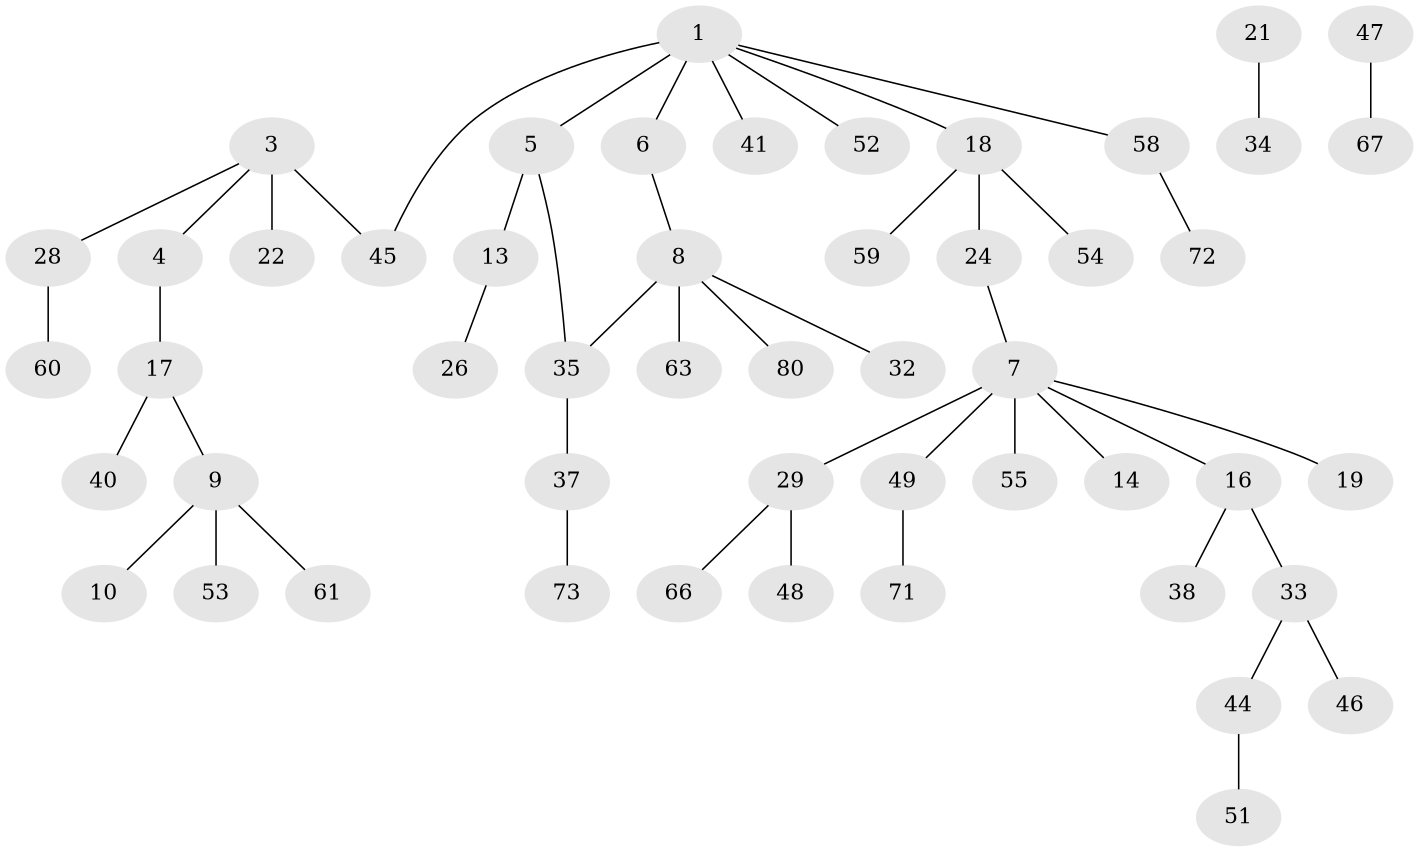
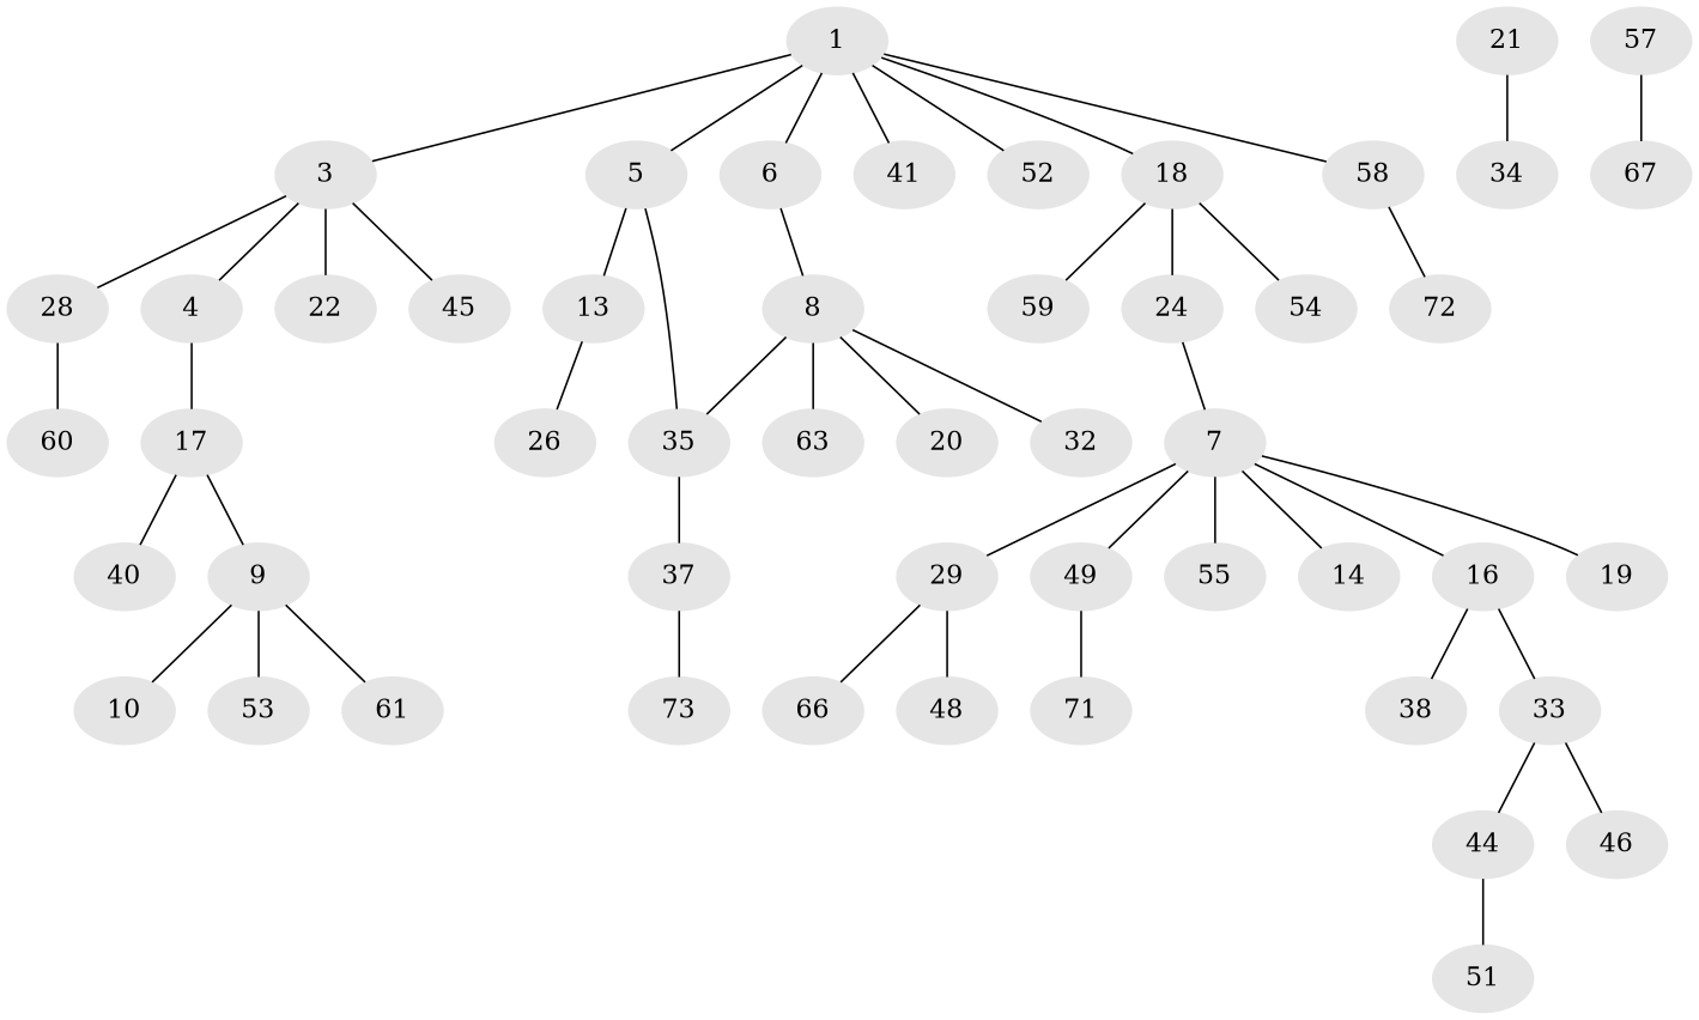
  graph {
    node [color=gray90 style=filled]
    1 [super="+2"]
    3 [super="+15"]
    5 [super="+11"]
    6 [super="+74"]
    18 [super="+25"]
    41 [super="+56"]
    52 [super="+75"]
    58
    4
    22
    28 [super="+30"]
    45
    13 [super="+69"]
    35
    8 [super="+31"]
    7 [super="+12"]
    14 [super="+42"]
    16
    19
    29 [super="+76"]
    49 [super="+68"]
    55 [super="+57"]
    24
    54 [super="+65"]
    59
    21 [super="+27"]
    34
    72
    17 [super="+23"]
    60
    9 [super="+36"]
    10
    53
    61 [super="+62"]
    40
    26
    37 [super="+39"]
-   20 [label=80]
+   20
    32
    63
    33 [super="+70"]
    38 [super="+64"]
    n43 [label=48]
    66
    71
-   47 [super="+50"]
+   47 [super="+50" label=57]
    67
    44 [super="+48"]
    46
    51
    73
-   1 -- 45
+   1 -- 3
    1 -- 5
    1 -- 6
    1 -- 18
    1 -- 41
    1 -- 52
    1 -- 58
    3 -- 4
    3 -- 22
    3 -- 28
    3 -- 45
    5 -- 13
    5 -- 35
    6 -- 8
    18 -- 24
    18 -- 54
    18 -- 59
    58 -- 72
    4 -- 17
    28 -- 60
    13 -- 26
    35 -- 37
    8 -- 35
    8 -- 20
    8 -- 32
    8 -- 63
    7 -- 14
    7 -- 16
    7 -- 19
    7 -- 29
    7 -- 49
    7 -- 55
    16 -- 33
    16 -- 38
    29 -- n43
    29 -- 66
    49 -- 71
    24 -- 7
    21 -- 34
    17 -- 9
    17 -- 40
    9 -- 10
    9 -- 53
    9 -- 61
    37 -- 73
    33 -- 44
    33 -- 46
    47 -- 67
    44 -- 51
  }
